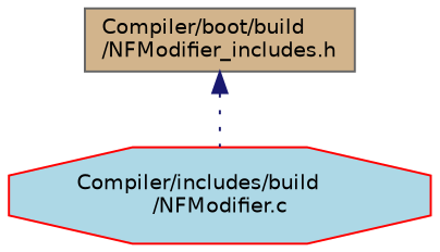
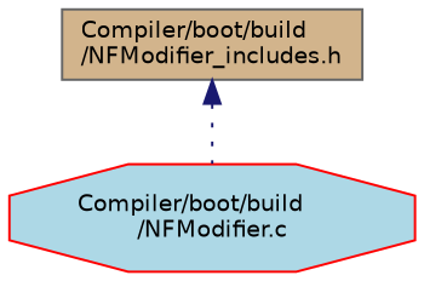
  digraph {
    node [fontname=Helvetica fontsize=10 style=filled]
    n1 [color=gray40 fillcolor=tan fontcolor=black height=0.2 label="Compiler/boot/build\l/NFModifier_includes.h" shape=box width=0.4]
-   n2 [color=red fillcolor=lightblue height=0.2 label="Compiler/includes/build\l/NFModifier.c" shape=octagon width=0.4]
+   n2 [color=red fillcolor=lightblue height=0.2 label="Compiler/boot/build\l/NFModifier.c" shape=octagon width=0.4]
    n1 -> n2 [color=midnightblue dir=back fontname=Helvetica fontsize=10 labelfontname=Helvetica labelfontsize=10 style=dotted]
  }
